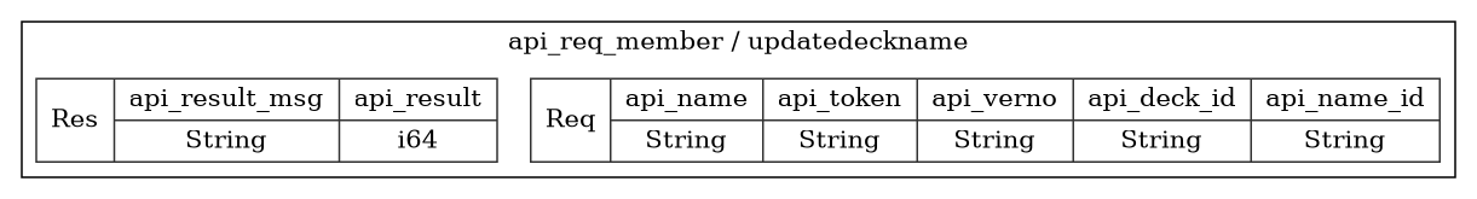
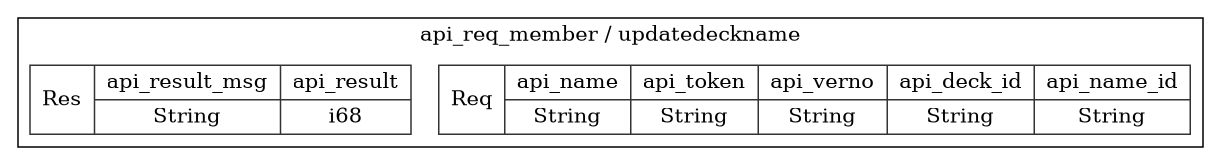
  digraph {
    rankdir=TB
    node [color=gray20 shape=record style=solid]
    n1 [label="<Req> Req  | { api_name | <api_name> String } | { api_token | <api_token> String } | { api_verno | <api_verno> String } | { api_deck_id | <api_deck_id> String } | { api_name_id | <api_name_id> String }"]
-   n2 [label="<Res> Res  | { api_result_msg | <api_result_msg> String } | { api_result | <api_result> i64 }"]
+   n2 [label="<Res> Res  | { api_result_msg | <api_result_msg> String } | { api_result | <api_result> i68 }"]
    subgraph cluster_1 {
      label="api_req_member / updatedeckname"
      n1
      n2
    }
  }
